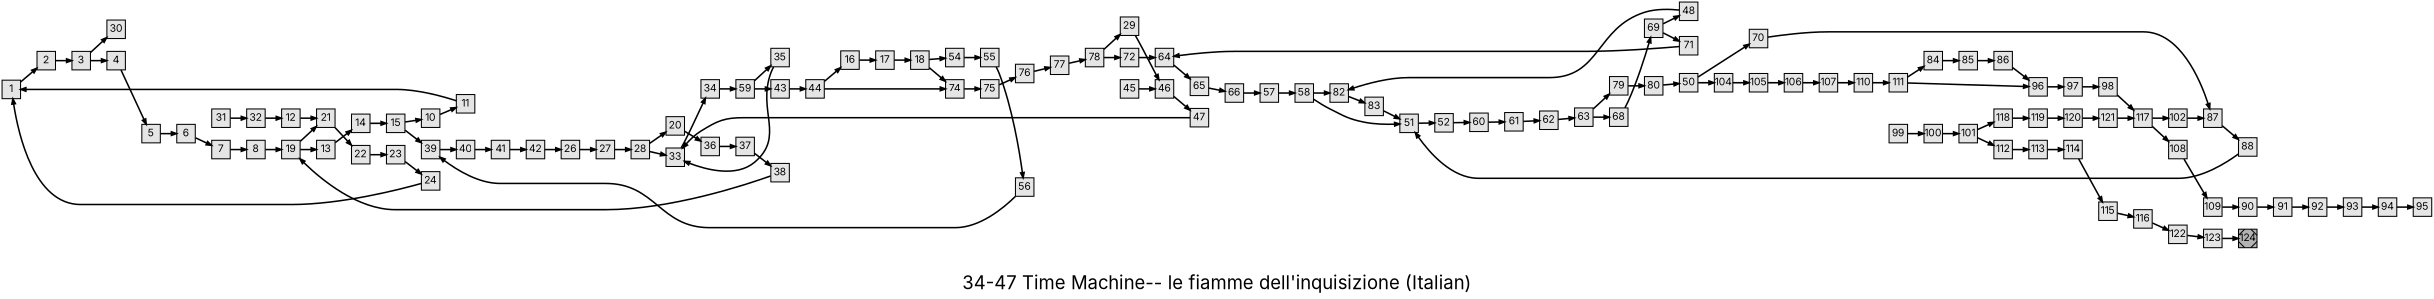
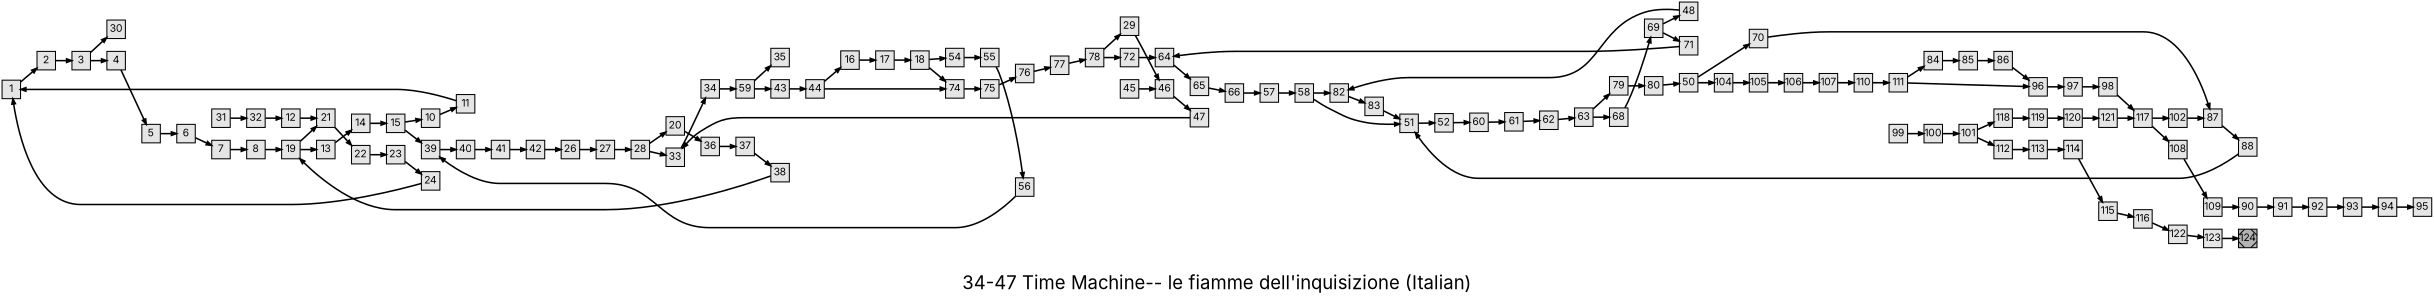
  digraph {
    fontname=Inter
    fontsize=36
    label="34-47 Time Machine-- le fiamme dell'inquisizione (Italian)"
    nodesep=0.35
    ordering=out
    rankdir=LR
    ranksep=0.45
    node [fillcolor=grey90 fixedsize=true fontname=Inter fontsize=20 labelfloat=true margin="0,0" penwidth=2 regular=true shape=rect style=filled]
    edge [fontname=Inter fontsize=12 labelfloat=true penwidth=3]
    1
    2
    3
    30
    4
    5
    31
    32
    6
    7
    8
    19
    21
    13
    22
    14
    10
    11
    12
    23
    15
    39
    40
    41
    16
    17
    18
    54
    74
    55
    75
    56
    76
    20
    36
    37
    38
    24
    26
    27
    28
    33
    34
    59
    29
    46
    47
    35
    43
    44
    42
    45
    48
    82
    83
    51
    50
    70
    104
    87
    105
    88
    106
    52
    60
    61
    62
    57
    58
    63
    79
    68
    80
    69
    71
    64
    65
    66
    72
    77
    78
    84
    85
    86
    96
    97
    98
    90
    91
    92
    93
    94
    95
    99
    100
    101
    117
    102
    108
    109
    118
    112
    119
    113
    120
    114
    107
    110
    111
    115
    116
    122
    123
    124 [fillcolor=grey70 shape=Msquare]
    121
    1 -> 2
    2 -> 3
    3 -> 30
    3 -> 4
    4 -> 5
    5 -> 6
    31 -> 32
    32 -> 12
    6 -> 7
    7 -> 8
    8 -> 19
    19 -> 21
    19 -> 13
    21 -> 22
    13 -> 14
    22 -> 23
    14 -> 15
    10 -> 11
    11 -> 1
    12 -> 21
    23 -> 24
    15 -> 10
    15 -> 39
    39 -> 40
    40 -> 41
    41 -> 42
    16 -> 17
    17 -> 18
    18 -> 54
    18 -> 74
    54 -> 55
    74 -> 75
    55 -> 56
    75 -> 76
    56 -> 39
    76 -> 77
    20 -> 36
    36 -> 37
    37 -> 38
    38 -> 19
    24 -> 1
    26 -> 27
    27 -> 28
    28 -> 20
    28 -> 33
    33 -> 34
    34 -> 59
    59 -> 35
    59 -> 43
    29 -> 46
    46 -> 47
    47 -> 33
-   35 -> 33
    43 -> 44
    44 -> 16
    44 -> 74
    42 -> 26
    45 -> 46
    48 -> 82
    82 -> 83
    83 -> 51
    51 -> 52
    50 -> 70
    50 -> 104
    70 -> 87
    104 -> 105
    87 -> 88
    105 -> 106
    88 -> 51
    106 -> 107
    52 -> 60
    60 -> 61
    61 -> 62
    62 -> 63
    57 -> 58
    58 -> 82
    58 -> 51
    63 -> 79
    63 -> 68
    79 -> 80
    68 -> 69
    80 -> 50
    69 -> 48
    69 -> 71
    71 -> 64
    64 -> 65
    65 -> 66
    66 -> 57
    72 -> 64
    77 -> 78
    78 -> 29
    78 -> 72
    84 -> 85
    85 -> 86
    86 -> 96
    96 -> 97
    97 -> 98
    98 -> 117
    90 -> 91
    91 -> 92
    92 -> 93
    93 -> 94
    94 -> 95
    99 -> 100
    100 -> 101
    101 -> 118
    101 -> 112
    117 -> 102
    117 -> 108
    102 -> 87
    108 -> 109
    109 -> 90
    118 -> 119
    112 -> 113
    119 -> 120
    113 -> 114
    120 -> 121
    114 -> 115
    107 -> 110
    110 -> 111
    111 -> 84
    111 -> 96
    115 -> 116
    116 -> 122
    122 -> 123
    123 -> 124
    121 -> 117
  }
